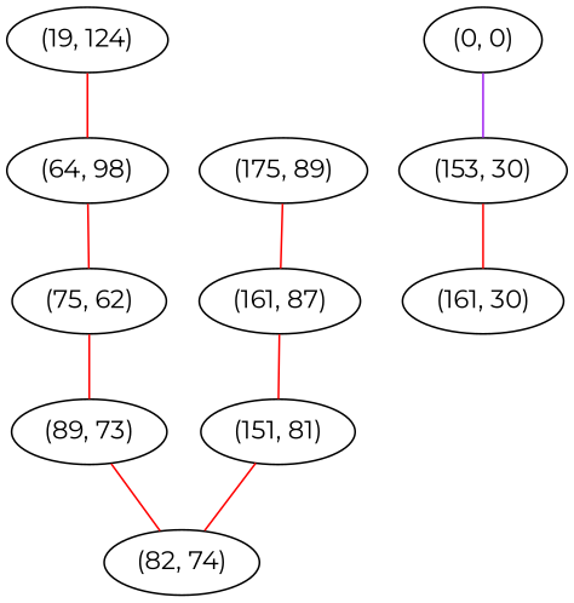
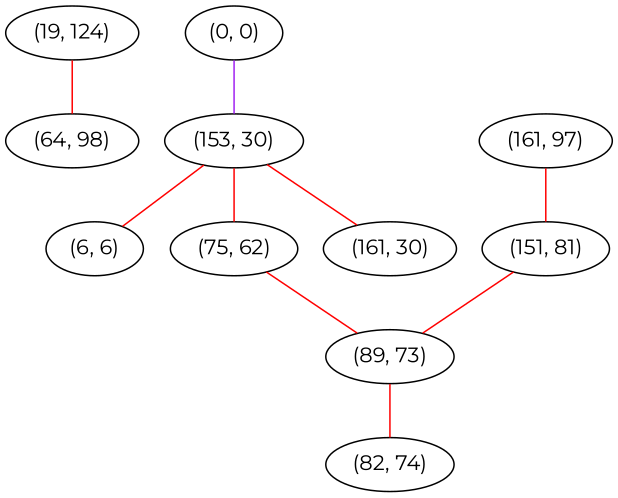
  graph {
    fontname=Montserrat
    node [fontname=Montserrat]
    edge [color=red fontname=Montserrat weight=1]
    "(19, 124)"
    "(64, 98)"
    "(0, 0)"
    "(153, 30)"
+   "(6, 6)"
    n6 [label="(75, 62)"]
    "(161, 30)"
    "(89, 73)"
-   "(175, 89)"
-   "(161, 87)"
+   "(161, 87)" [label="(161, 97)"]
    n11 [label="(151, 81)"]
    "(82, 74)"
    "(19, 124)" -- "(64, 98)"
    "(0, 0)" -- "(153, 30)" [color=purple weight=4]
-   "(64, 98)" -- n6
+   "(153, 30)" -- "(6, 6)"
+   "(153, 30)" -- n6
    "(153, 30)" -- "(161, 30)"
    n6 -- "(89, 73)"
    "(89, 73)" -- "(82, 74)"
-   "(175, 89)" -- "(161, 87)"
    "(161, 87)" -- n11
-   n11 -- "(82, 74)"
+   n11 -- "(89, 73)"
  }
